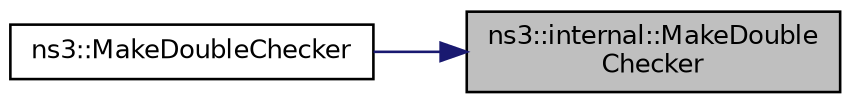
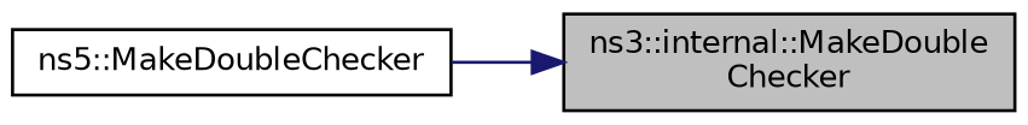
  digraph {
    rankdir=RL
    node [color=black fontname=Helvetica fontsize=10 shape=record style=filled]
    n1 [fillcolor=grey75 fontcolor=black height=0.2 label="ns3::internal::MakeDouble\lChecker" width=0.4]
-   n2 [fillcolor=white height=0.2 label="ns3::MakeDoubleChecker" width=0.4]
+   n2 [fillcolor=white height=0.2 label="ns5::MakeDoubleChecker" width=0.4]
    n1 -> n2 [color=midnightblue dir=back fontname=Helvetica fontsize=10 labelfontname=Helvetica labelfontsize=10 style=solid]
  }
